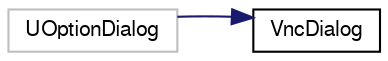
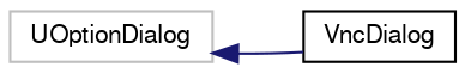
  digraph {
    rankdir=LR
    node [fontname=FreeSans fontsize=10 shape=record]
    n1 [color=grey75 height=0.2 label=UOptionDialog width=0.4]
    n2 [color=black height=0.2 label=VncDialog width=0.4]
-   n2 -> n1 [color=midnightblue dir=back fontname=FreeSans fontsize=10 labelfontname=FreeSans labelfontsize=10 style=solid]
+   n1 -> n2 [color=midnightblue dir=back fontname=FreeSans fontsize=10 labelfontname=FreeSans labelfontsize=10 style=solid]
  }
